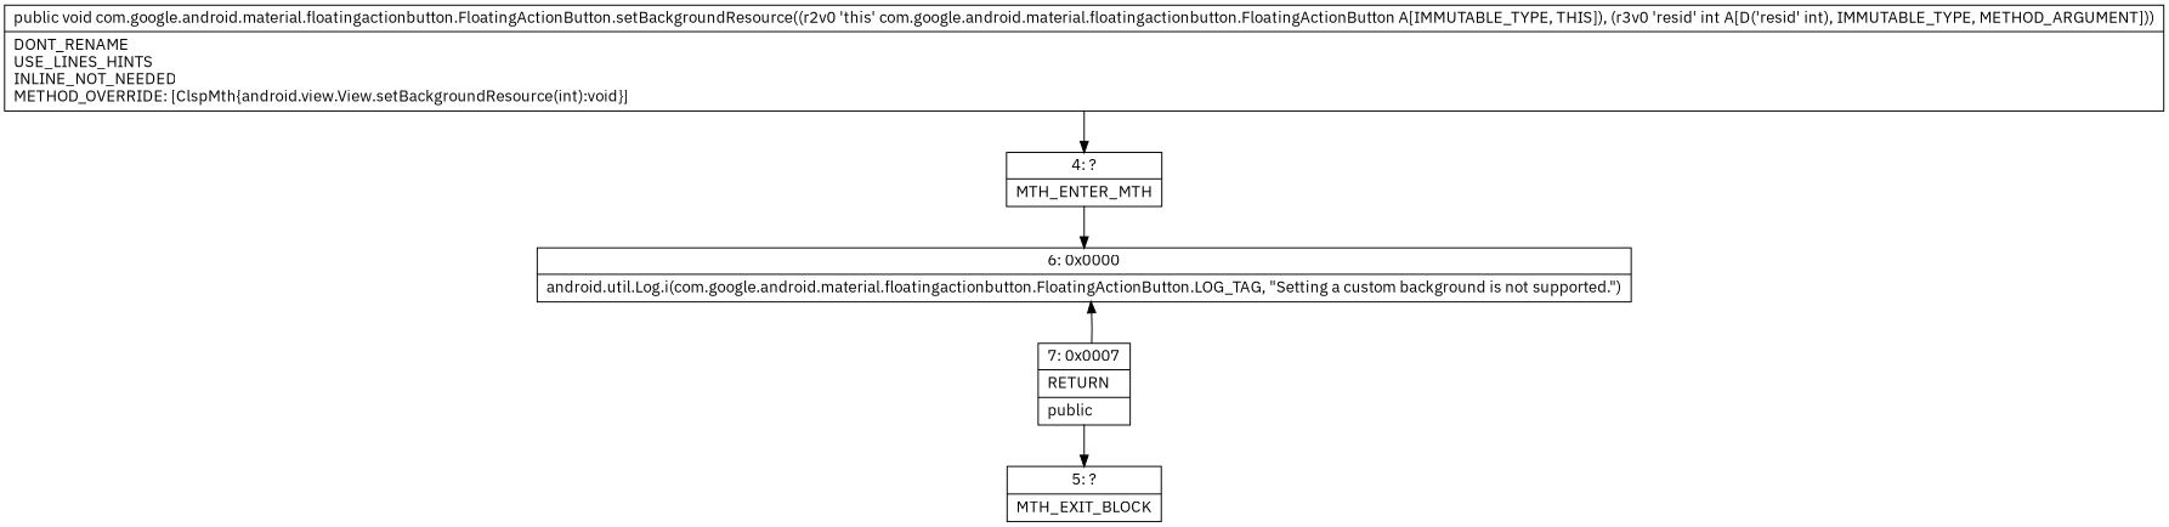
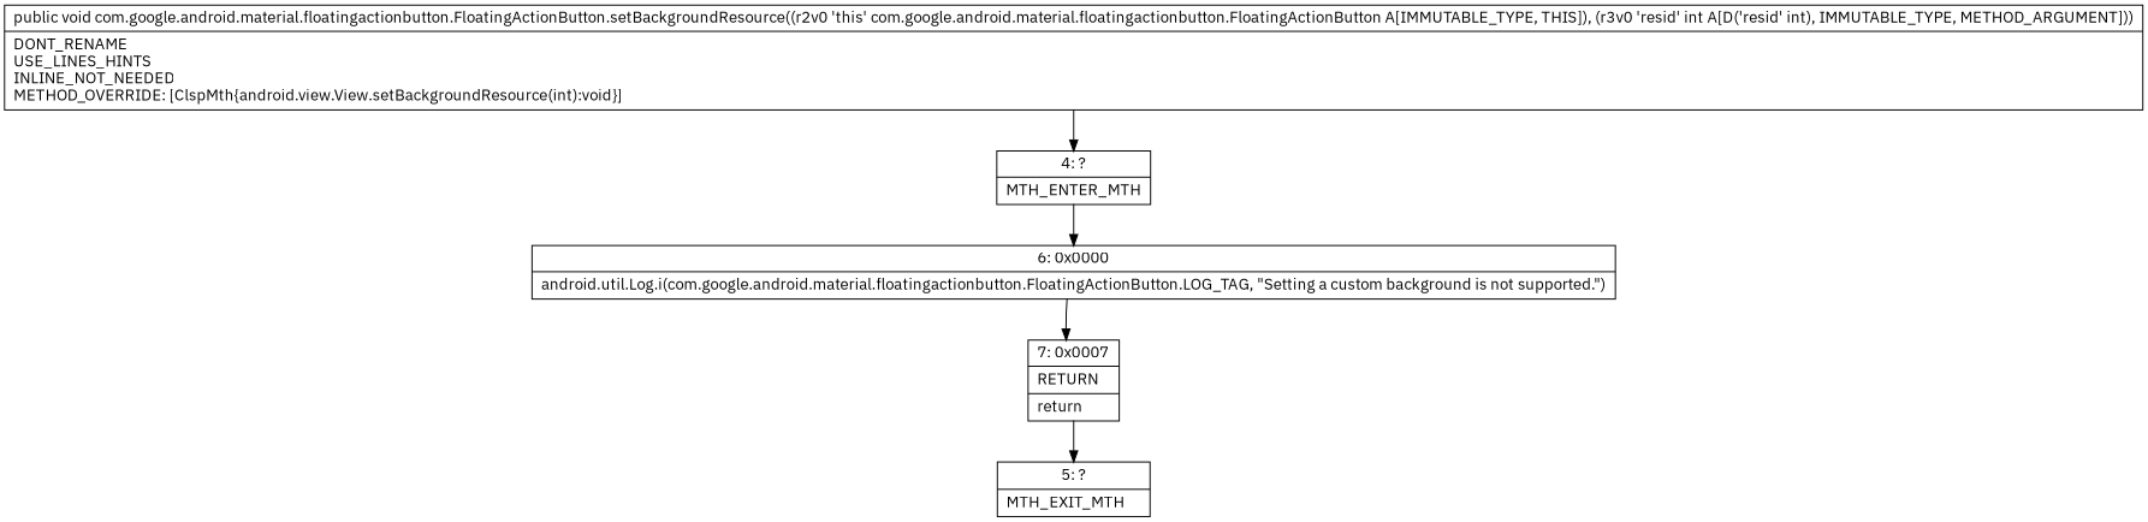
  digraph {
    fontname="IBM Plex Sans"
    node [fontname="IBM Plex Sans" shape=record]
    edge [fontname="IBM Plex Sans"]
    n1 [label="{4\:\ ?|MTH_ENTER_MTH\l}"]
    n2 [label="{6\:\ 0x0000|android.util.Log.i(com.google.android.material.floatingactionbutton.FloatingActionButton.LOG_TAG, \"Setting a custom background is not supported.\")\l}"]
-   n3 [label="{7\:\ 0x0007|RETURN\l|public\l}"]
-   n4 [label="{5\:\ ?|MTH_EXIT_BLOCK\l}"]
+   n3 [label="{7\:\ 0x0007|RETURN\l|return\l}"]
+   n4 [label="{5\:\ ?|MTH_EXIT_MTH\l}"]
    n5 [label="{public void com.google.android.material.floatingactionbutton.FloatingActionButton.setBackgroundResource((r2v0 'this' com.google.android.material.floatingactionbutton.FloatingActionButton A[IMMUTABLE_TYPE, THIS]), (r3v0 'resid' int A[D('resid' int), IMMUTABLE_TYPE, METHOD_ARGUMENT]))  | DONT_RENAME\lUSE_LINES_HINTS\lINLINE_NOT_NEEDED\lMETHOD_OVERRIDE: [ClspMth\{android.view.View.setBackgroundResource(int):void\}]\l}"]
    n1 -> n2
-   n3 -> n2
+   n2 -> n3
    n3 -> n4
    n5 -> n1
  }
